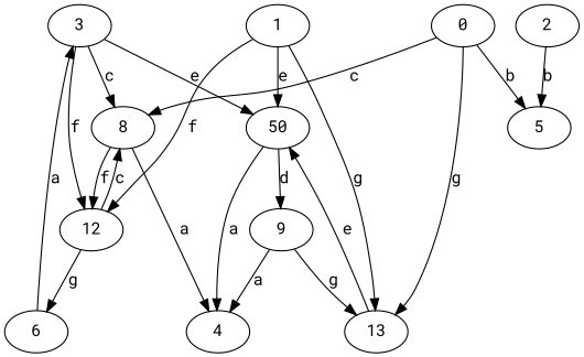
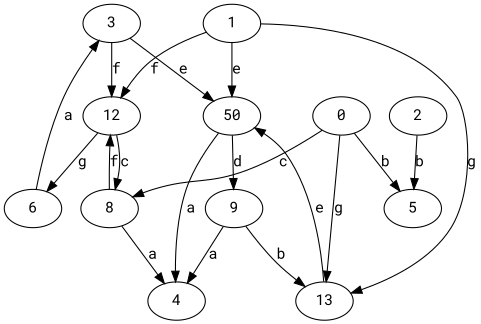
  strict digraph {
    fontname="Roboto Mono"
    node [fontname="Roboto Mono"]
    edge [fontname="Roboto Mono"]
    3
    8
    n3 [label=50]
    12
    4
    9
    6
    0
    5
    13
    1
    2
-   3 -> 8 [label=c]
    3 -> n3 [label=e]
    3 -> 12 [label=f]
    8 -> 12 [label=f]
    8 -> 4 [label=a]
    n3 -> 4 [label=a]
    n3 -> 9 [label=d]
    12 -> 8 [label=c]
    12 -> 6 [label=g]
    9 -> 4 [label=a]
-   9 -> 13 [label=g]
+   9 -> 13 [label=b]
    6 -> 3 [label=a]
    0 -> 8 [label=c]
    0 -> 5 [label=b]
    0 -> 13 [label=g]
    13 -> n3 [label=e]
    1 -> n3 [label=e]
    1 -> 12 [label=f]
    1 -> 13 [label=g]
    2 -> 5 [label=b]
  }
